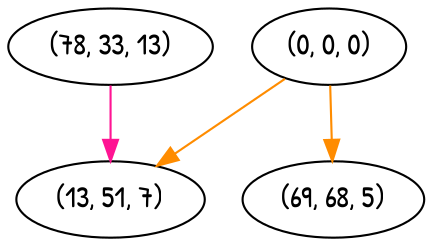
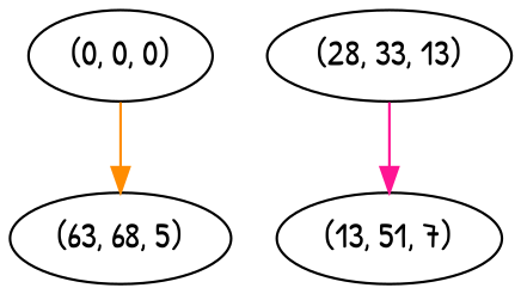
  digraph {
    fontname="Patrick Hand"
    node [fontname="Patrick Hand"]
    edge [color=darkorange fontname="Patrick Hand"]
    "(0, 0, 0)"
    "(13, 51, 7)"
-   "(63, 68, 5)" [label="(69, 68, 5)"]
-   "(28, 33, 13)" [label="(78, 33, 13)"]
-   "(0, 0, 0)" -> "(13, 51, 7)"
+   "(63, 68, 5)"
+   "(28, 33, 13)"
    "(0, 0, 0)" -> "(63, 68, 5)"
    "(28, 33, 13)" -> "(13, 51, 7)" [color=deeppink]
  }
